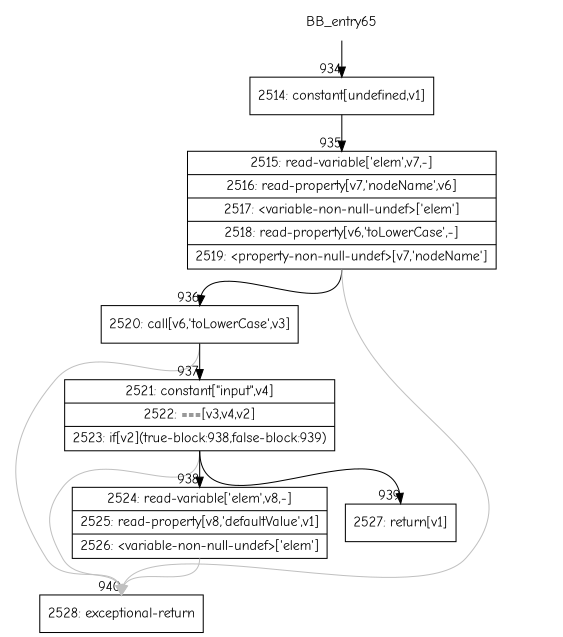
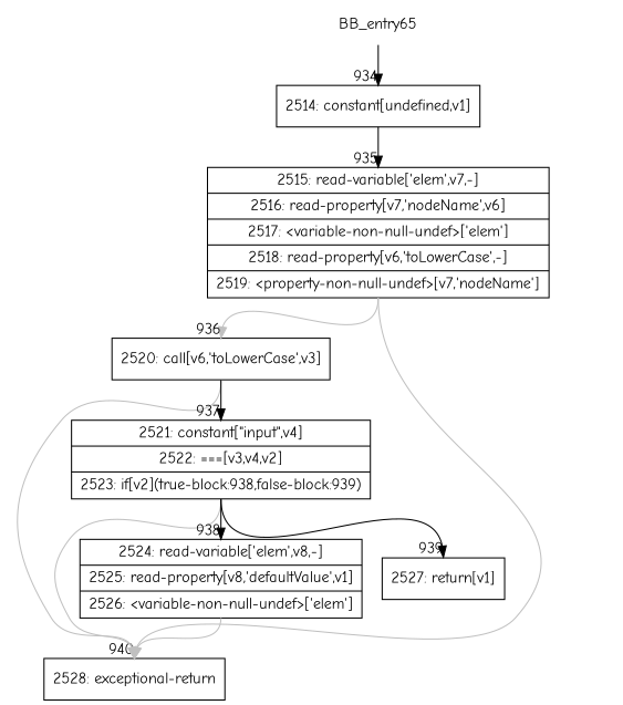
  digraph {
    fontname="Comic Neue"
    rankdir=TD
    node [fontname="Comic Neue" shape=record]
    edge [fontname="Comic Neue" headport=n tailport=s]
    BB_entry65 [shape=none]
    n2 [label="{2514: constant[undefined,v1]}"]
    n3 [label="{2515: read-variable['elem',v7,-]|2516: read-property[v7,'nodeName',v6]|2517: \<variable-non-null-undef\>['elem']|2518: read-property[v6,'toLowerCase',-]|2519: \<property-non-null-undef\>[v7,'nodeName']}"]
    n4 [label="{2520: call[v6,'toLowerCase',v3]}"]
    n5 [label="{2528: exceptional-return}"]
    n6 [label="{2521: constant[\"input\",v4]|2522: ===[v3,v4,v2]|2523: if[v2](true-block:938,false-block:939)}"]
    n7 [label="{2524: read-variable['elem',v8,-]|2525: read-property[v8,'defaultValue',v1]|2526: \<variable-non-null-undef\>['elem']}"]
    n8 [label="{2527: return[v1]}"]
    BB_entry65 -> n2 [headlabel="    934"]
    n2 -> n3 [headlabel="      935"]
-   n3 -> n4 [headlabel="      936"]
+   n3 -> n4 [headlabel="      936" color=gray]
    n3 -> n5 [color=gray headlabel="      940"]
    n4 -> n5 [color=gray]
    n4 -> n6 [headlabel="      937"]
    n6 -> n5 [color=gray]
    n6 -> n7 [headlabel="      938"]
    n6 -> n8 [headlabel="      939"]
    n7 -> n5 [color=gray]
  }
